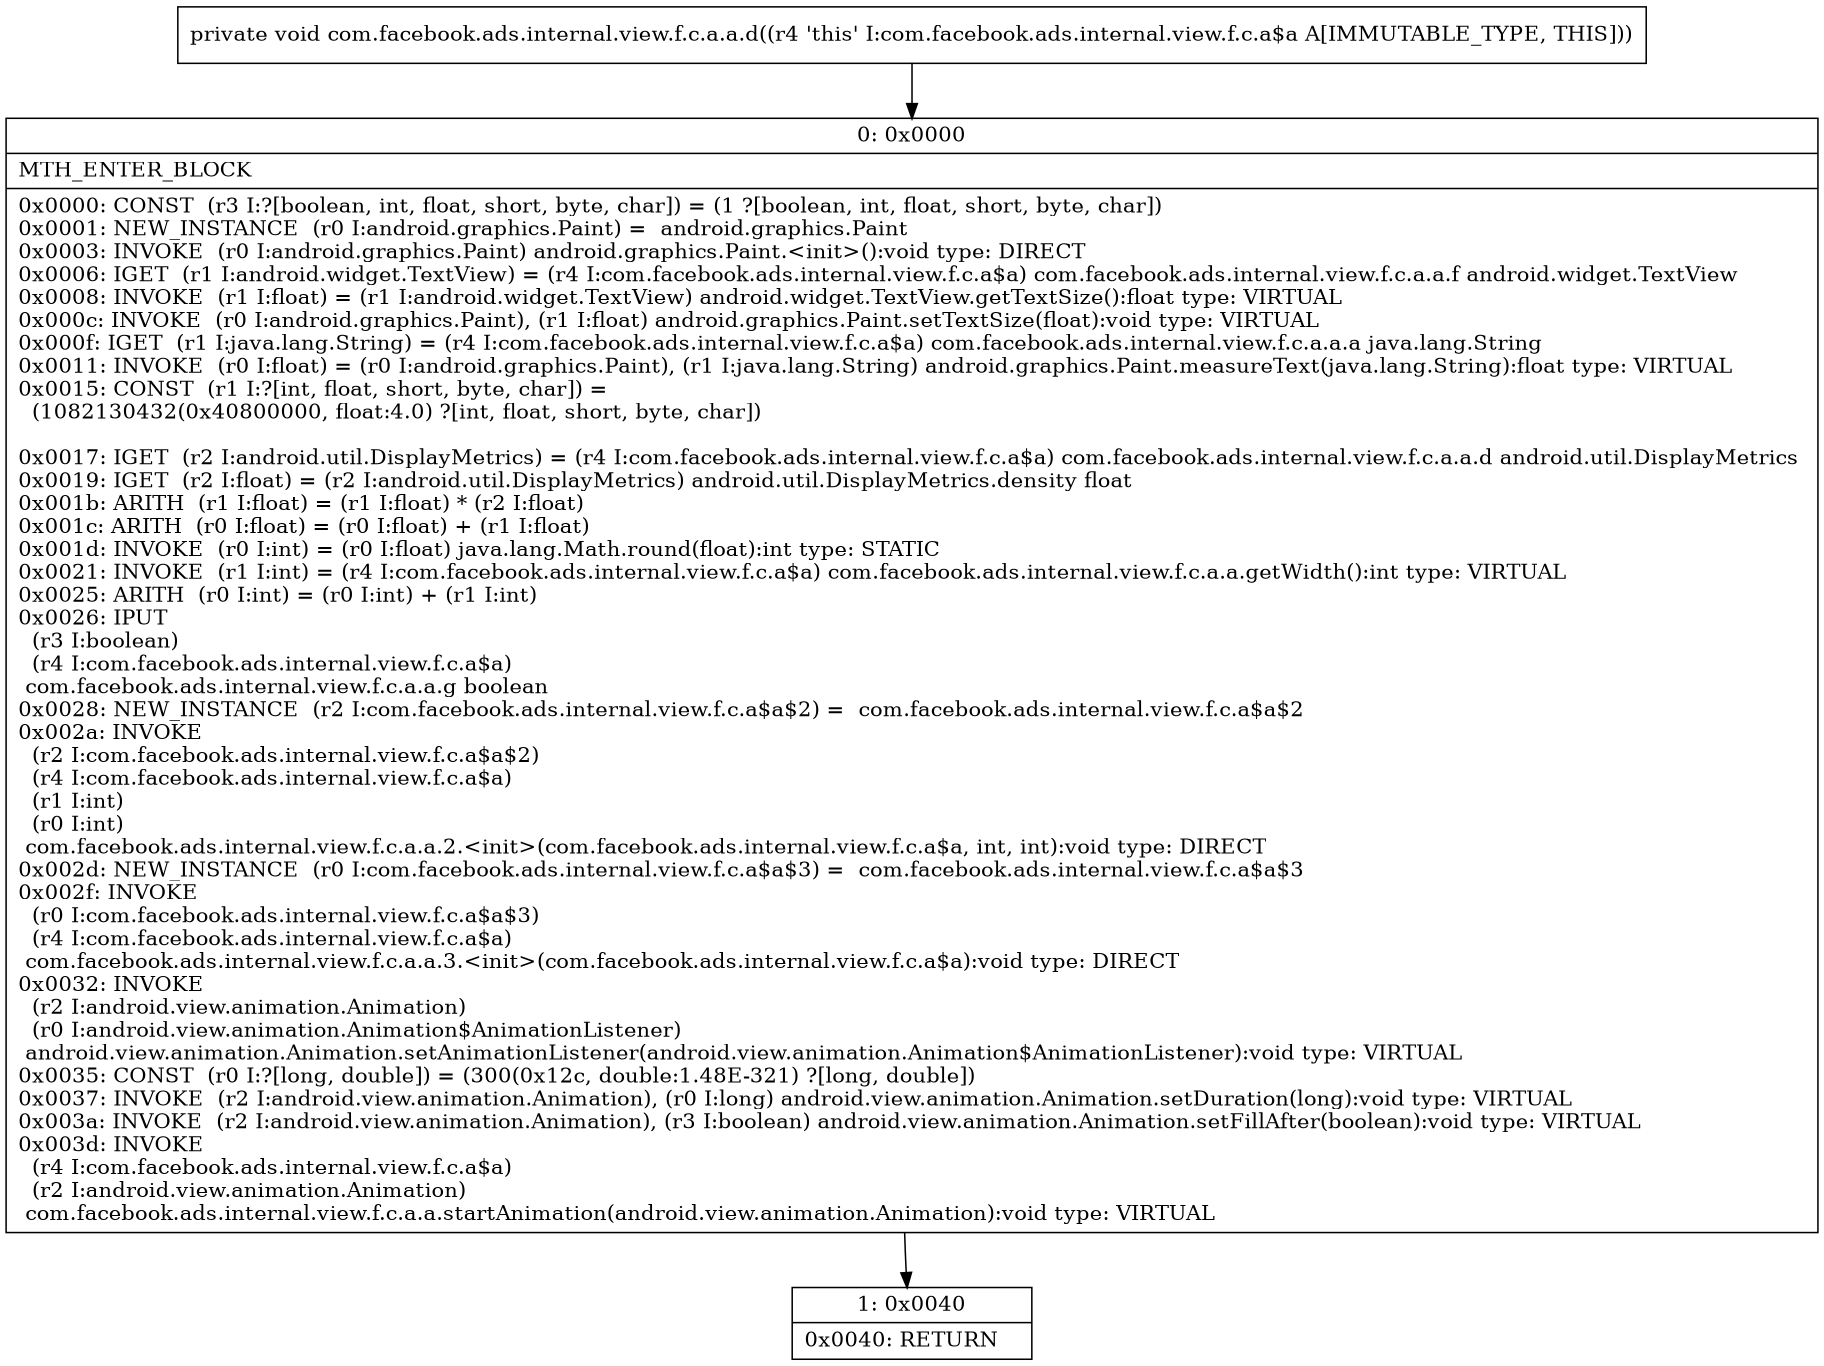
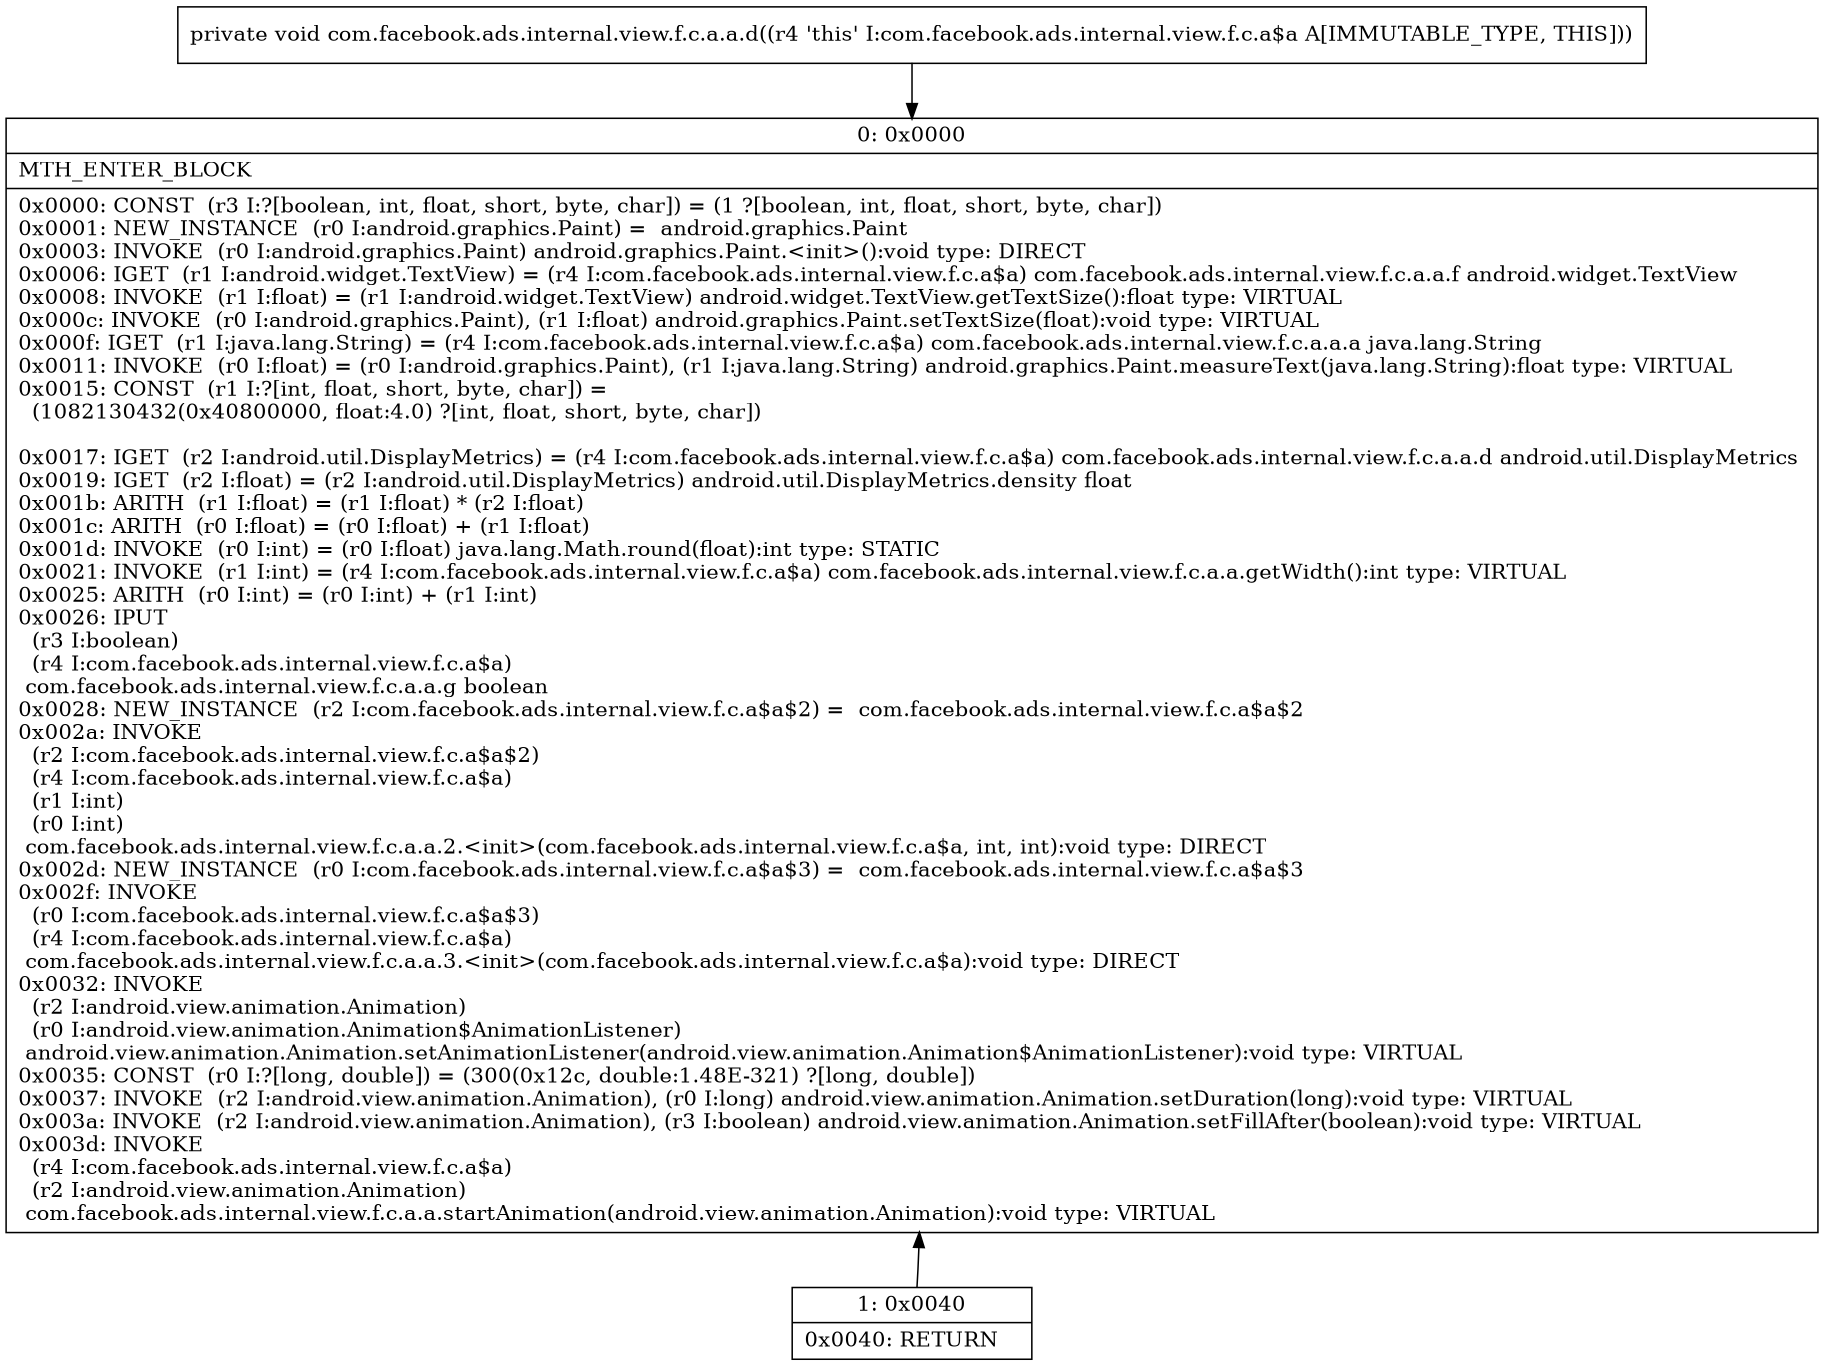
  digraph {
    node [shape=record]
    n1 [label="{0\:\ 0x0000|MTH_ENTER_BLOCK\l|0x0000: CONST  (r3 I:?[boolean, int, float, short, byte, char]) = (1 ?[boolean, int, float, short, byte, char]) \l0x0001: NEW_INSTANCE  (r0 I:android.graphics.Paint) =  android.graphics.Paint \l0x0003: INVOKE  (r0 I:android.graphics.Paint) android.graphics.Paint.\<init\>():void type: DIRECT \l0x0006: IGET  (r1 I:android.widget.TextView) = (r4 I:com.facebook.ads.internal.view.f.c.a$a) com.facebook.ads.internal.view.f.c.a.a.f android.widget.TextView \l0x0008: INVOKE  (r1 I:float) = (r1 I:android.widget.TextView) android.widget.TextView.getTextSize():float type: VIRTUAL \l0x000c: INVOKE  (r0 I:android.graphics.Paint), (r1 I:float) android.graphics.Paint.setTextSize(float):void type: VIRTUAL \l0x000f: IGET  (r1 I:java.lang.String) = (r4 I:com.facebook.ads.internal.view.f.c.a$a) com.facebook.ads.internal.view.f.c.a.a.a java.lang.String \l0x0011: INVOKE  (r0 I:float) = (r0 I:android.graphics.Paint), (r1 I:java.lang.String) android.graphics.Paint.measureText(java.lang.String):float type: VIRTUAL \l0x0015: CONST  (r1 I:?[int, float, short, byte, char]) = \l  (1082130432(0x40800000, float:4.0) ?[int, float, short, byte, char])\l \l0x0017: IGET  (r2 I:android.util.DisplayMetrics) = (r4 I:com.facebook.ads.internal.view.f.c.a$a) com.facebook.ads.internal.view.f.c.a.a.d android.util.DisplayMetrics \l0x0019: IGET  (r2 I:float) = (r2 I:android.util.DisplayMetrics) android.util.DisplayMetrics.density float \l0x001b: ARITH  (r1 I:float) = (r1 I:float) * (r2 I:float) \l0x001c: ARITH  (r0 I:float) = (r0 I:float) + (r1 I:float) \l0x001d: INVOKE  (r0 I:int) = (r0 I:float) java.lang.Math.round(float):int type: STATIC \l0x0021: INVOKE  (r1 I:int) = (r4 I:com.facebook.ads.internal.view.f.c.a$a) com.facebook.ads.internal.view.f.c.a.a.getWidth():int type: VIRTUAL \l0x0025: ARITH  (r0 I:int) = (r0 I:int) + (r1 I:int) \l0x0026: IPUT  \l  (r3 I:boolean)\l  (r4 I:com.facebook.ads.internal.view.f.c.a$a)\l com.facebook.ads.internal.view.f.c.a.a.g boolean \l0x0028: NEW_INSTANCE  (r2 I:com.facebook.ads.internal.view.f.c.a$a$2) =  com.facebook.ads.internal.view.f.c.a$a$2 \l0x002a: INVOKE  \l  (r2 I:com.facebook.ads.internal.view.f.c.a$a$2)\l  (r4 I:com.facebook.ads.internal.view.f.c.a$a)\l  (r1 I:int)\l  (r0 I:int)\l com.facebook.ads.internal.view.f.c.a.a.2.\<init\>(com.facebook.ads.internal.view.f.c.a$a, int, int):void type: DIRECT \l0x002d: NEW_INSTANCE  (r0 I:com.facebook.ads.internal.view.f.c.a$a$3) =  com.facebook.ads.internal.view.f.c.a$a$3 \l0x002f: INVOKE  \l  (r0 I:com.facebook.ads.internal.view.f.c.a$a$3)\l  (r4 I:com.facebook.ads.internal.view.f.c.a$a)\l com.facebook.ads.internal.view.f.c.a.a.3.\<init\>(com.facebook.ads.internal.view.f.c.a$a):void type: DIRECT \l0x0032: INVOKE  \l  (r2 I:android.view.animation.Animation)\l  (r0 I:android.view.animation.Animation$AnimationListener)\l android.view.animation.Animation.setAnimationListener(android.view.animation.Animation$AnimationListener):void type: VIRTUAL \l0x0035: CONST  (r0 I:?[long, double]) = (300(0x12c, double:1.48E\-321) ?[long, double]) \l0x0037: INVOKE  (r2 I:android.view.animation.Animation), (r0 I:long) android.view.animation.Animation.setDuration(long):void type: VIRTUAL \l0x003a: INVOKE  (r2 I:android.view.animation.Animation), (r3 I:boolean) android.view.animation.Animation.setFillAfter(boolean):void type: VIRTUAL \l0x003d: INVOKE  \l  (r4 I:com.facebook.ads.internal.view.f.c.a$a)\l  (r2 I:android.view.animation.Animation)\l com.facebook.ads.internal.view.f.c.a.a.startAnimation(android.view.animation.Animation):void type: VIRTUAL \l}"]
    n2 [label="{1\:\ 0x0040|0x0040: RETURN   \l}"]
    n3 [label="{private void com.facebook.ads.internal.view.f.c.a.a.d((r4 'this' I:com.facebook.ads.internal.view.f.c.a$a A[IMMUTABLE_TYPE, THIS])) }"]
-   n1 -> n2
+   n2 -> n1
    n3 -> n1
  }
